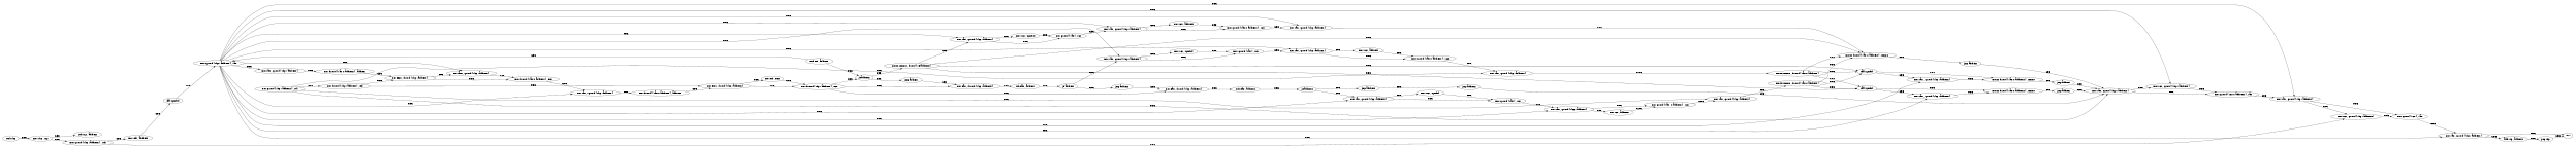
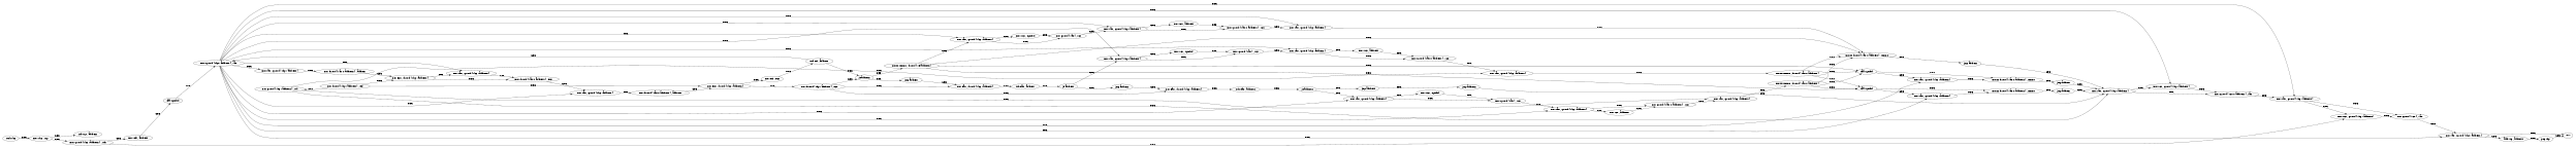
  digraph {
    rankdir=LR
    n1 [label="push rbp"]
    n2 [label="mov rbp , rsp"]
    n3 [label="sub rsp , address"]
    n4 [label="mov qword [ rbp - address ] , rdx"]
    n5 [label="mov qword [ rbp - address ] , rdi"]
    n6 [label="mov dword [ rbp - address ] , esi"]
    n7 [label="mov rax , qword [ rbp - address ]"]
    n8 [label="mov rax , qword [ rbp - address ]"]
    n9 [label="mov rax , qword [ rbp - address ]"]
    n10 [label="mov ecx , dword [ rbp - address ]"]
    n11 [label="mov ecx , dword [ rbp - address ]"]
    n12 [label="mov rcx , qword [ rbp - address ]"]
    n13 [label="mov qword [ rcx + address ] , rax"]
    n14 [label="movss xmm0 , dword [ rax + address ]"]
    n15 [label="movss xmm0 , dword [ rax + address ]"]
    n16 [label="mov edi , address"]
    n17 [label="mov rcx , qword [ rbp - address ]"]
    n18 [label="mov rax , qword [ rbp - address ]"]
    n19 [label="mov dword [ rax + address ] , ecx"]
    n20 [label="mov esi , ecx"]
    n21 [label="mov dword [ rbp - address ] , ecx"]
    n22 [label="call symbol"]
    n23 [label="mov qword [ rcx ] , rax"]
    n24 [label="mov qword [ rbp - address ] , rax"]
    n25 [label="mov rax , qword [ rbp - address ]"]
    n26 [label="mov rax , qword [ rbp - address ]"]
    n27 [label="mov rax , qword [ rbp - address ]"]
    n28 [label="mov rax , qword [ rbp - address ]"]
    n29 [label="mov rax , qword [ rbp - address ]"]
    n30 [label="mov rax , qword [ rbp - address ]"]
    n31 [label="mov rax , qword [ rbp - address ]"]
    n32 [label="mov rax , qword [ rbp - address ]"]
    n33 [label="mov rax , qword [ rbp - address ]"]
    n34 [label="mov rax , qword [ rbp - address ]"]
    n35 [label="mov rax , qword [ rbp - address ]"]
    n36 [label="mov rax , qword [ rbp - address ]"]
    n37 [label="mov rax , qword [ rbp - address ]"]
    n38 [label="mov dword [ rax + address ] , address"]
    n39 [label="mov dword [ rax + address ] , address"]
    n40 [label="mov rcx , symbol"]
    n41 [label="mov qword [ rax ] , rcx"]
    n42 [label="mov rcx , address"]
    n43 [label="mov qword [ rax + address ] , rcx"]
    n44 [label="movss dword [ rax + address ] , xmm0"]
    n45 [label="add rsp , address"]
    n46 [label=retn]
    n47 [label="mov rcx , symbol"]
    n48 [label="mov qword [ rax ] , rcx"]
    n49 [label="mov rcx , address"]
    n50 [label="mov qword [ rax + address ] , rcx"]
    n51 [label="movss dword [ rax + address ] , xmm0"]
    n52 [label="mov rcx , symbol"]
    n53 [label="mov qword [ rax ] , rcx"]
    n54 [label="mov rcx , address"]
    n55 [label="mov qword [ rax + address ] , rcx"]
    n56 [label="movss dword [ rax + address ] , xmm0"]
    n57 [label="sub esi , address"]
    n58 [label="je address"]
    n59 [label="mov eax , dword [ rbp - address ]"]
    n60 [label="mov eax , dword [ rbp - address ]"]
    n61 [label="movss xmm0 , dword [ rel address ]"]
    n62 [label="jmp address"]
    n63 [label="sub eax , address"]
    n64 [label="sub eax , address"]
    n65 [label="call symbol"]
    n66 [label="call symbol"]
    n67 [label="jmp address"]
    n68 [label="je address"]
    n69 [label="pop rbp"]
    n70 [label="jmp address"]
    n71 [label="jmp address"]
    n72 [label="je address"]
    n73 [label="jmp address"]
    n74 [label="jmp address"]
    n75 [label="jmp address"]
    n1 -> n2 [label=CFG]
    n2 -> n3 [label=CFG]
    n2 -> n4 [label=CFG]
    n4 -> n16 [label=CFG]
    n4 -> n17 [label=DFG]
-   n5 -> n6 [label=CFG]
+   n6 -> n5 [label=CFG]
    n5 -> n7 [label=DFG]
    n5 -> n8 [label=DFG]
    n5 -> n9 [label=DFG]
    n6 -> n10 [label=DFG]
    n6 -> n11 [label=DFG]
    n7 -> n12 [label=CFG]
    n7 -> n13 [label=DFG]
    n8 -> n14 [label=DFG]
    n9 -> n15 [label=DFG]
    n10 -> n18 [label=CFG]
    n10 -> n19 [label=DFG]
    n11 -> n20 [label=DFG]
    n11 -> n21 [label=DFG]
    n12 -> n13 [label=DFG]
    n13 -> n30 [label=CFG]
    n14 -> n44 [label=DFG]
    n14 -> n65 [label=DFG]
    n14 -> n66 [label=DFG]
    n15 -> n44 [label=DFG]
    n15 -> n65 [label=DFG]
    n15 -> n66 [label=DFG]
    n16 -> n22 [label=CFG]
    n17 -> n23 [label=DFG]
    n18 -> n19 [label=DFG]
    n19 -> n26 [label=CFG]
-   n20 -> n21 [label=DFG]
+   n20 -> n57 [label=DFG]
    n21 -> n58 [label=CFG]
    n21 -> n59 [label=DFG]
    n21 -> n60 [label=DFG]
    n22 -> n24 [label=DFG]
    n23 -> n31 [label=CFG]
    n24 -> n12 [label=DFG]
    n24 -> n18 [label=DFG]
    n24 -> n25 [label=DFG]
    n24 -> n26 [label=DFG]
    n24 -> n27 [label=DFG]
    n24 -> n28 [label=DFG]
    n24 -> n29 [label=DFG]
    n24 -> n30 [label=DFG]
    n24 -> n31 [label=DFG]
    n24 -> n32 [label=DFG]
    n24 -> n33 [label=DFG]
    n24 -> n34 [label=DFG]
    n24 -> n35 [label=DFG]
    n24 -> n36 [label=DFG]
    n24 -> n37 [label=DFG]
    n25 -> n38 [label=DFG]
    n26 -> n39 [label=DFG]
    n27 -> n40 [label=CFG]
    n27 -> n41 [label=DFG]
    n28 -> n42 [label=CFG]
    n28 -> n43 [label=DFG]
    n29 -> n44 [label=DFG]
    n30 -> n17 [label=CFG]
    n30 -> n23 [label=DFG]
    n31 -> n45 [label=CFG]
    n31 -> n46 [label=DFG]
    n32 -> n47 [label=CFG]
    n32 -> n48 [label=DFG]
    n33 -> n49 [label=CFG]
    n33 -> n50 [label=DFG]
    n34 -> n51 [label=DFG]
    n35 -> n52 [label=CFG]
    n35 -> n53 [label=DFG]
    n36 -> n54 [label=CFG]
    n36 -> n55 [label=DFG]
    n37 -> n56 [label=DFG]
    n38 -> n10 [label=CFG]
    n39 -> n11 [label=CFG]
    n40 -> n41 [label=CFG]
    n41 -> n28 [label=CFG]
    n42 -> n43 [label=CFG]
    n43 -> n29 [label=CFG]
    n44 -> n67 [label=CFG]
    n45 -> n69 [label=DFG]
    n47 -> n48 [label=CFG]
    n48 -> n33 [label=CFG]
    n49 -> n50 [label=CFG]
    n50 -> n8 [label=CFG]
    n51 -> n71 [label=CFG]
    n52 -> n53 [label=CFG]
    n53 -> n36 [label=CFG]
    n54 -> n55 [label=CFG]
    n55 -> n9 [label=CFG]
    n56 -> n75 [label=CFG]
    n57 -> n24 [label=CFG]
    n57 -> n58 [label=DFG]
    n58 -> n61 [label=CFG]
    n58 -> n62 [label=CFG]
    n59 -> n63 [label=DFG]
    n60 -> n64 [label=DFG]
    n61 -> n27 [label=CFG]
    n61 -> n44 [label=DFG]
    n61 -> n65 [label=DFG]
    n61 -> n66 [label=DFG]
    n62 -> n59 [label=CFG]
    n63 -> n68 [label=DFG]
    n64 -> n72 [label=DFG]
    n65 -> n34 [label=CFG]
    n65 -> n51 [label=DFG]
    n66 -> n37 [label=CFG]
    n66 -> n56 [label=DFG]
    n67 -> n7 [label=CFG]
    n68 -> n32 [label=CFG]
    n68 -> n70 [label=CFG]
    n69 -> n46 [label=CFG]
    n70 -> n60 [label=CFG]
    n71 -> n7 [label=CFG]
    n72 -> n35 [label=CFG]
    n72 -> n73 [label=CFG]
    n73 -> n74 [label=CFG]
    n74 -> n7 [label=CFG]
    n75 -> n7 [label=CFG]
  }
